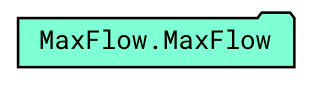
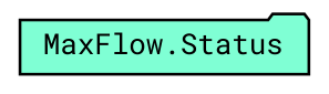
  digraph {
    rankdir=LR
    fontname="Roboto Mono"
-   n1 [color=black fillcolor=aquamarine fontname="Roboto Mono" fontsize=10 height=0.2 label="MaxFlow.MaxFlow" shape=folder style=filled width=0.4]
+   n1 [color=black fillcolor=aquamarine fontname="Roboto Mono" fontsize=10 height=0.2 label="MaxFlow.Status" shape=folder style=filled width=0.4]
  }
